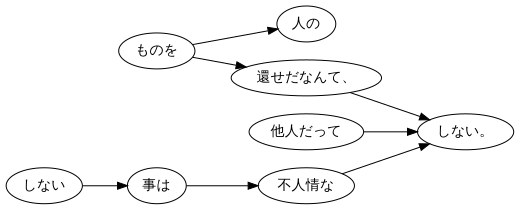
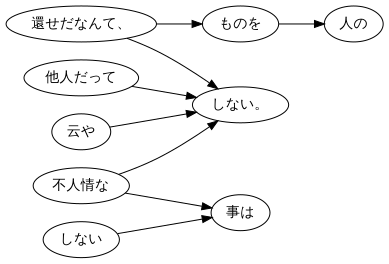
  digraph {
    fontname="DejaVu Sans"
    rankdir=LR
    node [fontname="DejaVu Sans"]
    edge [fontname="DejaVu Sans"]
    n1 [label="人の"]
    n2 [label="ものを"]
    n3 [label="還せだなんて、"]
    n4 [label="しない。"]
    n5 [label="他人だって"]
    n6 [label="しない"]
    n7 [label="事は"]
    n8 [label="不人情な"]
+   n9 [label="云や"]
    n2 -> n1
-   n2 -> n3
+   n3 -> n2
    n3 -> n4
    n5 -> n4
    n6 -> n7
    n8 -> n4
-   n7 -> n8
+   n8 -> n7
+   n9 -> n4
  }
